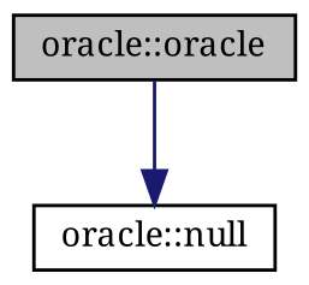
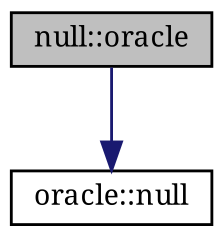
  digraph {
    rankdir=TB
    fontname="Noto Serif"
    node [color=black fontname="Noto Serif" fontsize=10 shape=record style=filled]
-   n1 [fillcolor=grey75 fontcolor=black height=0.2 label="oracle::oracle" width=0.4]
+   n1 [fillcolor=grey75 fontcolor=black height=0.2 label="null::oracle" width=0.4]
    n2 [fillcolor=white height=0.2 label="oracle::null" width=0.4]
    n1 -> n2 [color=midnightblue fontname="Noto Serif" fontsize=10 labelfontname=Helvetica labelfontsize=10 style=solid]
  }
